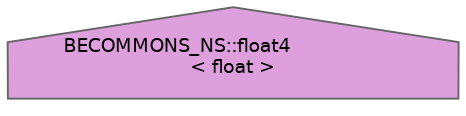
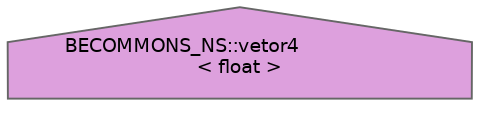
  digraph {
    rankdir=LR
-   n1 [color=grey40 fillcolor=plum fontname=Helvetica fontsize=10 height=0.2 label="BECOMMONS_NS::float4\l\< float \>" shape=house style=filled width=0.4]
+   n1 [color=grey40 fillcolor=plum fontname=Helvetica fontsize=10 height=0.2 label="BECOMMONS_NS::vetor4\l\< float \>" shape=house style=filled width=0.4]
  }
